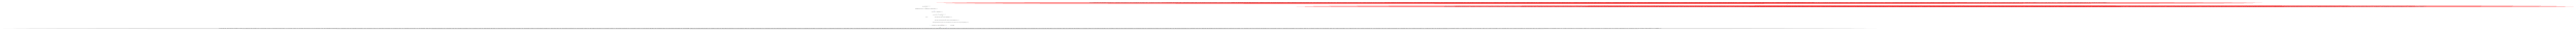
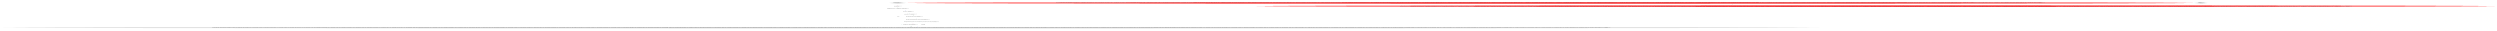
  digraph {
    fontname=Merriweather
    node [fillcolor=white fontname=Merriweather shape=ellipse style=filled]
    edge [arrowhead=diamond color=teal fontname=Merriweather style=dotted]
    n1 [label="params.add(\"facet\",\"true\")@@@6@@@['0', '0', '1']"]
    n2 [label="params.add(\"facet.pivot\",\"place_t,company_t\")@@@7@@@['0', '0', '1']"]
    n3 [label="params.set(FacetParams.FACET_SORT,FacetParams.FACET_SORT_COUNT)@@@8@@@['0', '0', '1']"]
+   n4 [fillcolor=lightgray label="testPivotFacetSortedCount['0', '0', '1']" shape=diamond]
    n5 [label="index()@@@3@@@['0', '0', '1']"]
    n6 [label="final ModifiableSolrParams params = new ModifiableSolrParams()@@@4@@@['0', '0', '1']"]
    n7 [label="SolrQueryRequest req = req(params)@@@10@@@['0', '0', '1']"]
    n8 [fillcolor=lightgray label="assertQ(req,facetPivotPrefix + \"/str(@name='field'((.='place_t'(\",facetPivotPrefix + \"(str(@name='value'((.='dublin'((/arr(@name='pivot'(/lst(1(/str(@name='value'((.='microsoft'(\",facetPivotPrefix + \"(str(@name='value'((.='dublin'((/arr(@name='pivot'(/lst(1(/int(@name='count'((.=4(\",facetPivotPrefix + \"(str(@name='value'((.='dublin'((/arr(@name='pivot'(/lst(2(/str(@name='value'((.='polecat'(\",facetPivotPrefix + \"(str(@name='value'((.='dublin'((/arr(@name='pivot'(/lst(2(/int(@name='count'((.=4(\",facetPivotPrefix + \"(str(@name='value'((.='dublin'((/arr(@name='pivot'(/lst(3(/str(@name='value'((.='null'(\",facetPivotPrefix + \"(str(@name='value'((.='dublin'((/arr(@name='pivot'(/lst(3(/int(@name='count'((.=3(\",facetPivotPrefix + \"(str(@name='value'((.='dublin'((/arr(@name='pivot'(/lst(4(/str(@name='value'((.='fujitsu'(\",facetPivotPrefix + \"(str(@name='value'((.='dublin'((/arr(@name='pivot'(/lst(4(/int(@name='count'((.=2(\",facetPivotPrefix + \"(str(@name='value'((.='dublin'((/arr(@name='pivot'(/lst(5(/str(@name='value'((.='bbc'(\",facetPivotPrefix + \"(str(@name='value'((.='dublin'((/arr(@name='pivot'(/lst(5(/int(@name='count'((.=1(\",facetPivotPrefix + \"(str(@name='value'((.='london'((/arr(@name='pivot'(/lst(1(/str(@name='value'((.='null'(\",facetPivotPrefix + \"(str(@name='value'((.='london'((/arr(@name='pivot'(/lst(1(/int(@name='count'((.=3(\",facetPivotPrefix + \"(str(@name='value'((.='london'((/arr(@name='pivot'(/lst(2(/str(@name='value'((.='polecat'(\",facetPivotPrefix + \"(str(@name='value'((.='london'((/arr(@name='pivot'(/lst(2(/int(@name='count'((.=3(\",facetPivotPrefix + \"(str(@name='value'((.='london'((/arr(@name='pivot'(/lst(3(/str(@name='value'((.='bbc'(\",facetPivotPrefix + \"(str(@name='value'((.='london'((/arr(@name='pivot'(/lst(3(/int(@name='count'((.=2(\",facetPivotPrefix + \"(str(@name='value'((.='london'((/arr(@name='pivot'(/lst(4(/str(@name='value'((.='fujitsu'(\",facetPivotPrefix + \"(str(@name='value'((.='london'((/arr(@name='pivot'(/lst(4(/int(@name='count'((.=2(\",facetPivotPrefix + \"(str(@name='value'((.='london'((/arr(@name='pivot'(/lst(5(/str(@name='value'((.='microsoft'(\",facetPivotPrefix + \"(str(@name='value'((.='london'((/arr(@name='pivot'(/lst(5(/int(@name='count'((.=2(\",facetPivotPrefix + \"(str(@name='value'((.='cardiff'((/arr(@name='pivot'(/lst(1(/str(@name='value'((.='polecat'(\",facetPivotPrefix + \"(str(@name='value'((.='cardiff'((/arr(@name='pivot'(/lst(1(/int(@name='count'((.=3(\",facetPivotPrefix + \"(str(@name='value'((.='cardiff'((/arr(@name='pivot'(/lst(2(/str(@name='value'((.='bbc'(\",facetPivotPrefix + \"(str(@name='value'((.='cardiff'((/arr(@name='pivot'(/lst(2(/int(@name='count'((.=2(\",facetPivotPrefix + \"(str(@name='value'((.='cardiff'((/arr(@name='pivot'(/lst(3(/str(@name='value'((.='microsoft'(\",facetPivotPrefix + \"(str(@name='value'((.='cardiff'((/arr(@name='pivot'(/lst(3(/int(@name='count'((.=2(\",facetPivotPrefix + \"(str(@name='value'((.='cardiff'((/arr(@name='pivot'(/lst(4(/str(@name='value'((.='null'(\",facetPivotPrefix + \"(str(@name='value'((.='cardiff'((/arr(@name='pivot'(/lst(4(/int(@name='count'((.=2(\",facetPivotPrefix + \"(str(@name='value'((.='cardiff'((/arr(@name='pivot'(/lst(5(/str(@name='value'((.='fujitsu'(\",facetPivotPrefix + \"(str(@name='value'((.='cardiff'((/arr(@name='pivot'(/lst(5(/int(@name='count'((.=1(\",facetPivotPrefix + \"(str(@name='value'((.='krakow'((/arr(@name='pivot'(/lst(1(/str(@name='value'((.='null'(\",facetPivotPrefix + \"(str(@name='value'((.='krakow'((/arr(@name='pivot'(/lst(1(/int(@name='count'((.=3(\",facetPivotPrefix + \"(str(@name='value'((.='krakow'((/arr(@name='pivot'(/lst(2(/str(@name='value'((.='bbc'(\",facetPivotPrefix + \"(str(@name='value'((.='krakow'((/arr(@name='pivot'(/lst(2(/int(@name='count'((.=2(\",facetPivotPrefix + \"(str(@name='value'((.='krakow'((/arr(@name='pivot'(/lst(3(/str(@name='value'((.='polecat'(\",facetPivotPrefix + \"(str(@name='value'((.='krakow'((/arr(@name='pivot'(/lst(3(/int(@name='count'((.=2(\",facetPivotPrefix + \"(str(@name='value'((.='krakow'((/arr(@name='pivot'(/lst(4(/str(@name='value'((.='fujitsu'(\",facetPivotPrefix + \"(str(@name='value'((.='krakow'((/arr(@name='pivot'(/lst(4(/int(@name='count'((.=1(\",facetPivotPrefix + \"(str(@name='value'((.='krakow'((/arr(@name='pivot'(/lst(5(/str(@name='value'((.='microsoft'(\",facetPivotPrefix + \"(str(@name='value'((.='krakow'((/arr(@name='pivot'(/lst(5(/int(@name='count'((.=1(\",facetPivotPrefix + \"(str(@name='value'((.='la'((/arr(@name='pivot'(/lst(1(/str(@name='value'((.='fujitsu'(\",facetPivotPrefix + \"(str(@name='value'((.='la'((/arr(@name='pivot'(/lst(1(/int(@name='count'((.=2(\",facetPivotPrefix + \"(str(@name='value'((.='la'((/arr(@name='pivot'(/lst(2(/str(@name='value'((.='microsoft'(\",facetPivotPrefix + \"(str(@name='value'((.='la'((/arr(@name='pivot'(/lst(2(/int(@name='count'((.=2(\",facetPivotPrefix + \"(str(@name='value'((.='la'((/arr(@name='pivot'(/lst(3(/str(@name='value'((.='null'(\",facetPivotPrefix + \"(str(@name='value'((.='la'((/arr(@name='pivot'(/lst(3(/int(@name='count'((.=2(\",facetPivotPrefix + \"(str(@name='value'((.='la'((/arr(@name='pivot'(/lst(4(/str(@name='value'((.='polecat'(\",facetPivotPrefix + \"(str(@name='value'((.='la'((/arr(@name='pivot'(/lst(4(/int(@name='count'((.=2(\",facetPivotPrefix + \"(str(@name='value'((.='la'((/arr(@name='pivot'(/lst(5(/str(@name='value'((.='bbc'(\",facetPivotPrefix + \"(str(@name='value'((.='la'((/arr(@name='pivot'(/lst(5(/int(@name='count'((.=1(\",facetPivotPrefix + \"(str(@name='value'((.='cork'((/arr(@name='pivot'(/lst(1(/str(@name='value'((.='fujitsu'(\",facetPivotPrefix + \"(str(@name='value'((.='cork'((/arr(@name='pivot'(/lst(1(/int(@name='count'((.=1(\",facetPivotPrefix + \"(str(@name='value'((.='cork'((/arr(@name='pivot'(/lst(2(/str(@name='value'((.='rte'(\",facetPivotPrefix + \"(str(@name='value'((.='cork'((/arr(@name='pivot'(/lst(2(/int(@name='count'((.=1(\")@@@11@@@['0', '0', '1']"]
    n9 [label="params.add(\"q\",\"*:*\")@@@5@@@['0', '0', '1']"]
    n10 [label="final String facetPivotPrefix = \"//lst(@name='facet_counts'(/lst(@name='facet_pivot'(/arr(@name='place_t,company_t'(/lst\"@@@9@@@['0', '0', '1']"]
    n11 [fillcolor=red label="assertQ(\"/schema/?indent=on&wt=xml\",\"count(/response/lst(@name='schema'(/str(@name='name'() = 1\",\"/response/lst(@name='schema'(/str(@name='name'((.='test-rest'(\",\"count(/response/lst(@name='schema'(/float(@name='version'() = 1\",\"/response/lst(@name='schema'(/float(@name='version'((.='1.6'(\",\"count(/response/lst(@name='schema'(/str(@name='uniqueKey'() = 1\",\"/response/lst(@name='schema'(/str(@name='uniqueKey'((.='id'(\",\"(/response/lst(@name='schema'(/arr(@name='fieldTypes'(/lst/str(@name='name'()(1( = 'HTMLstandardtok'\",\"(/response/lst(@name='schema'(/arr(@name='fieldTypes'(/lst/str(@name='name'()(2( = 'HTMLredtok'\",\"(/response/lst(@name='schema'(/arr(@name='fieldTypes'(/lst/str(@name='name'()(3( = 'boolean'\",\"(/response/lst(@name='schema'(/arr(@name='fields'(/lst/str(@name='name'()(1( = 'HTMLstandardtok'\",\"(/response/lst(@name='schema'(/arr(@name='fields'(/lst/str(@name='name'()(2( = 'HTMLredtok'\",\"(/response/lst(@name='schema'(/arr(@name='fields'(/lst/str(@name='name'()(3( = '_version_'\",\"(/response/lst(@name='schema'(/arr(@name='dynamicFields'(/lst/str(@name='name'()(1( = '*_coordinate'\",\"(/response/lst(@name='schema'(/arr(@name='dynamicFields'(/lst/str(@name='name'()(2( = 'ignored_*'\",\"(/response/lst(@name='schema'(/arr(@name='dynamicFields'(/lst/str(@name='name'()(3( = '*_mfacet'\",\"/response/lst(@name='schema'(/arr(@name='copyFields'(/lst( str(@name='source'((.='title'(\" + \" and str(@name='dest'((.='title_stemmed'(\" + \" and int(@name='maxChars'((.='200'((\",\"/response/lst(@name='schema'(/arr(@name='copyFields'(/lst( str(@name='source'((.='title'(\" + \" and str(@name='dest'((.='dest_sub_no_ast_s'((\",\"/response/lst(@name='schema'(/arr(@name='copyFields'(/lst( str(@name='source'((.='*_i'(\" + \" and str(@name='dest'((.='title'((\",\"/response/lst(@name='schema'(/arr(@name='copyFields'(/lst( str(@name='source'((.='*_i'(\" + \" and str(@name='dest'((.='*_s'((\",\"/response/lst(@name='schema'(/arr(@name='copyFields'(/lst( str(@name='source'((.='*_i'(\" + \" and str(@name='dest'((.='*_dest_sub_s'((\",\"/response/lst(@name='schema'(/arr(@name='copyFields'(/lst( str(@name='source'((.='*_i'(\" + \" and str(@name='dest'((.='dest_sub_no_ast_s'((\",\"/response/lst(@name='schema'(/arr(@name='copyFields'(/lst( str(@name='source'((.='*_src_sub_i'(\" + \" and str(@name='dest'((.='title'((\",\"/response/lst(@name='schema'(/arr(@name='copyFields'(/lst( str(@name='source'((.='*_src_sub_i'(\" + \" and str(@name='dest'((.='*_s'((\",\"/response/lst(@name='schema'(/arr(@name='copyFields'(/lst( str(@name='source'((.='*_src_sub_i'(\" + \" and str(@name='dest'((.='*_dest_sub_s'((\",\"/response/lst(@name='schema'(/arr(@name='copyFields'(/lst( str(@name='source'((.='*_src_sub_i'(\" + \" and str(@name='dest'((.='dest_sub_no_ast_s'((\",\"/response/lst(@name='schema'(/arr(@name='copyFields'(/lst( str(@name='source'((.='src_sub_no_ast_i'(\" + \" and str(@name='dest'((.='title'((\",\"/response/lst(@name='schema'(/arr(@name='copyFields'(/lst( str(@name='source'((.='src_sub_no_ast_i'(\" + \" and str(@name='dest'((.='*_s'((\",\"/response/lst(@name='schema'(/arr(@name='copyFields'(/lst( str(@name='source'((.='src_sub_no_ast_i'(\" + \" and str(@name='dest'((.='*_dest_sub_s'((\",\"/response/lst(@name='schema'(/arr(@name='copyFields'(/lst( str(@name='source'((.='src_sub_no_ast_i'(\" + \" and str(@name='dest'((.='dest_sub_no_ast_s'((\",\"/response/lst(@name='schema'(/arr(@name='copyFields'(/lst( str(@name='source'((.='title_*'(\" + \" and str(@name='dest'((.='text'((\",\"/response/lst(@name='schema'(/arr(@name='copyFields'(/lst( str(@name='source'((.='title_*'(\" + \" and str(@name='dest'((.='*_s'((\",\"/response/lst(@name='schema'(/arr(@name='copyFields'(/lst( str(@name='source'((.='title_*'(\" + \" and str(@name='dest'((.='*_dest_sub_s'((\",\"/response/lst(@name='schema'(/arr(@name='copyFields'(/lst( str(@name='source'((.='title_*'(\" + \" and str(@name='dest'((.='dest_sub_no_ast_s'((\")@@@3@@@['0', '1', '0']"]
    n12 [fillcolor=red label="assertQ(\"/schema/?indent=on&wt=xml\",\"count(/response/lst(@name='schema'(/str(@name='name'() = 1\",\"/response/lst(@name='schema'(/str(@name='name'((.='test-rest'(\",\"count(/response/lst(@name='schema'(/float(@name='version'() = 1\",\"/response/lst(@name='schema'(/float(@name='version'((.='1.6'(\",\"count(/response/lst(@name='schema'(/str(@name='uniqueKey'() = 1\",\"/response/lst(@name='schema'(/str(@name='uniqueKey'((.='id'(\",\"count(/response/lst(@name='schema'(/str(@name='defaultSearchField'() = 1\",\"/response/lst(@name='schema'(/str(@name='defaultSearchField'((.='text'(\",\"(/response/lst(@name='schema'(/arr(@name='fieldTypes'(/lst/str(@name='name'()(1( = 'HTMLstandardtok'\",\"(/response/lst(@name='schema'(/arr(@name='fieldTypes'(/lst/str(@name='name'()(2( = 'HTMLredtok'\",\"(/response/lst(@name='schema'(/arr(@name='fieldTypes'(/lst/str(@name='name'()(3( = 'boolean'\",\"(/response/lst(@name='schema'(/arr(@name='fields'(/lst/str(@name='name'()(1( = 'HTMLstandardtok'\",\"(/response/lst(@name='schema'(/arr(@name='fields'(/lst/str(@name='name'()(2( = 'HTMLredtok'\",\"(/response/lst(@name='schema'(/arr(@name='fields'(/lst/str(@name='name'()(3( = '_version_'\",\"(/response/lst(@name='schema'(/arr(@name='dynamicFields'(/lst/str(@name='name'()(1( = '*_coordinate'\",\"(/response/lst(@name='schema'(/arr(@name='dynamicFields'(/lst/str(@name='name'()(2( = 'ignored_*'\",\"(/response/lst(@name='schema'(/arr(@name='dynamicFields'(/lst/str(@name='name'()(3( = '*_mfacet'\",\"/response/lst(@name='schema'(/arr(@name='copyFields'(/lst( str(@name='source'((.='title'(\" + \" and str(@name='dest'((.='title_stemmed'(\" + \" and int(@name='maxChars'((.='200'((\",\"/response/lst(@name='schema'(/arr(@name='copyFields'(/lst( str(@name='source'((.='title'(\" + \" and str(@name='dest'((.='dest_sub_no_ast_s'((\",\"/response/lst(@name='schema'(/arr(@name='copyFields'(/lst( str(@name='source'((.='*_i'(\" + \" and str(@name='dest'((.='title'((\",\"/response/lst(@name='schema'(/arr(@name='copyFields'(/lst( str(@name='source'((.='*_i'(\" + \" and str(@name='dest'((.='*_s'((\",\"/response/lst(@name='schema'(/arr(@name='copyFields'(/lst( str(@name='source'((.='*_i'(\" + \" and str(@name='dest'((.='*_dest_sub_s'((\",\"/response/lst(@name='schema'(/arr(@name='copyFields'(/lst( str(@name='source'((.='*_i'(\" + \" and str(@name='dest'((.='dest_sub_no_ast_s'((\",\"/response/lst(@name='schema'(/arr(@name='copyFields'(/lst( str(@name='source'((.='*_src_sub_i'(\" + \" and str(@name='dest'((.='title'((\",\"/response/lst(@name='schema'(/arr(@name='copyFields'(/lst( str(@name='source'((.='*_src_sub_i'(\" + \" and str(@name='dest'((.='*_s'((\",\"/response/lst(@name='schema'(/arr(@name='copyFields'(/lst( str(@name='source'((.='*_src_sub_i'(\" + \" and str(@name='dest'((.='*_dest_sub_s'((\",\"/response/lst(@name='schema'(/arr(@name='copyFields'(/lst( str(@name='source'((.='*_src_sub_i'(\" + \" and str(@name='dest'((.='dest_sub_no_ast_s'((\",\"/response/lst(@name='schema'(/arr(@name='copyFields'(/lst( str(@name='source'((.='src_sub_no_ast_i'(\" + \" and str(@name='dest'((.='title'((\",\"/response/lst(@name='schema'(/arr(@name='copyFields'(/lst( str(@name='source'((.='src_sub_no_ast_i'(\" + \" and str(@name='dest'((.='*_s'((\",\"/response/lst(@name='schema'(/arr(@name='copyFields'(/lst( str(@name='source'((.='src_sub_no_ast_i'(\" + \" and str(@name='dest'((.='*_dest_sub_s'((\",\"/response/lst(@name='schema'(/arr(@name='copyFields'(/lst( str(@name='source'((.='src_sub_no_ast_i'(\" + \" and str(@name='dest'((.='dest_sub_no_ast_s'((\",\"/response/lst(@name='schema'(/arr(@name='copyFields'(/lst( str(@name='source'((.='title_*'(\" + \" and str(@name='dest'((.='text'((\",\"/response/lst(@name='schema'(/arr(@name='copyFields'(/lst( str(@name='source'((.='title_*'(\" + \" and str(@name='dest'((.='*_s'((\",\"/response/lst(@name='schema'(/arr(@name='copyFields'(/lst( str(@name='source'((.='title_*'(\" + \" and str(@name='dest'((.='*_dest_sub_s'((\",\"/response/lst(@name='schema'(/arr(@name='copyFields'(/lst( str(@name='source'((.='title_*'(\" + \" and str(@name='dest'((.='dest_sub_no_ast_s'((\")@@@3@@@['1', '0', '0']"]
+   n13 [fillcolor=lightgray label="testXMLResponse['0', '1', '0']" shape=diamond]
    n1 -> n2 [color=darkgreen style=solid]
    n2 -> n3 [arrowhead=dot]
    n3 -> n10 [arrowhead=dot]
+   n4 -> n5 [color=deeppink style=dashed]
    n5 -> n6 [arrowhead=dot color=darkgreen style=dashed]
    n6 -> n7 [label=params style=dashed]
    n6 -> n9 [color=blue]
    n7 -> n8 [arrowhead=dot color=darkgreen style=solid]
    n7 -> n8 [label=req style=dashed]
    n9 -> n1 [arrowhead=dot style=dashed]
    n10 -> n7 [color=deeppink]
    n10 -> n8 [color=blue label=facetPivotPrefix]
    n12 -> n11 [arrowhead=dot color=blue label=0 style=solid]
+   n13 -> n11 [style=solid]
  }
